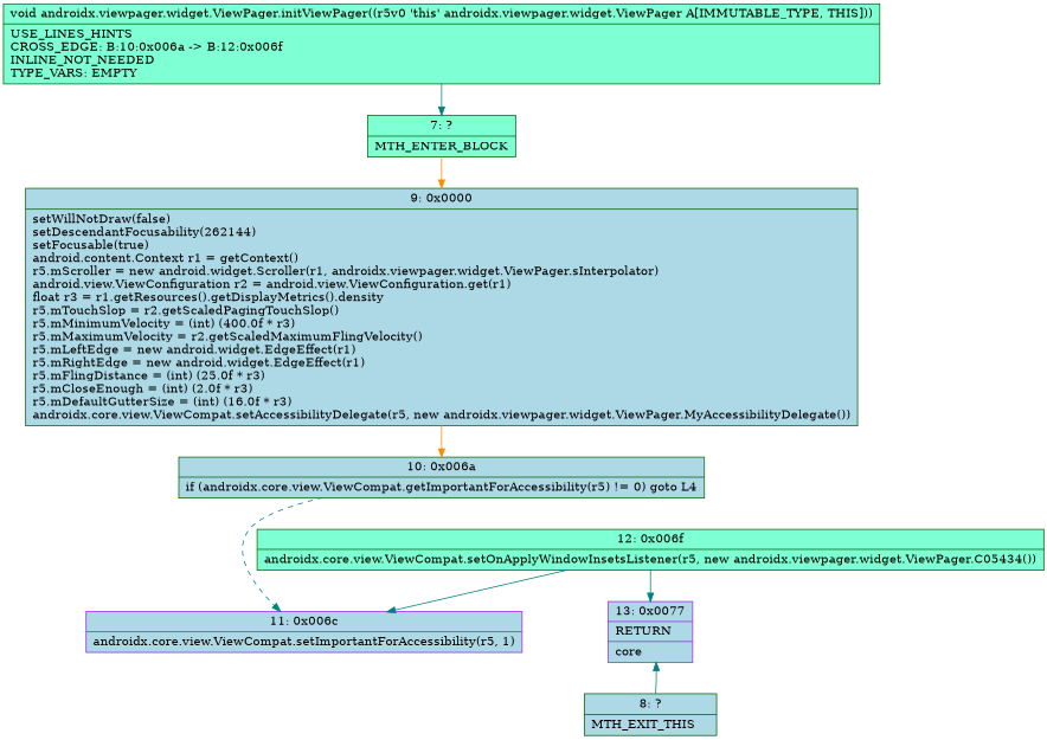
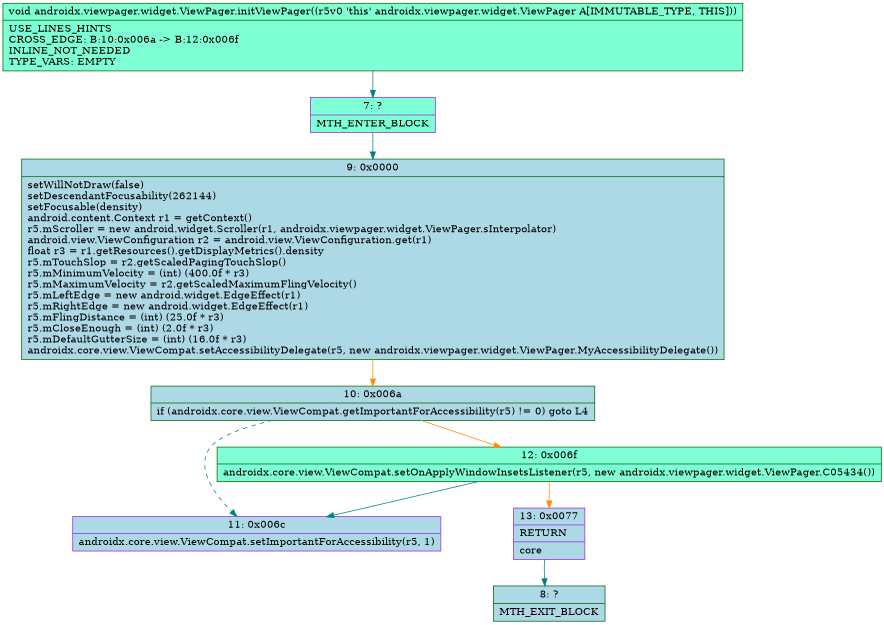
  digraph {
    node [color=darkgreen fillcolor=lightblue shape=record style=filled]
    edge [color=teal]
-   n1 [fillcolor=aquamarine label="{7\:\ ?|MTH_ENTER_BLOCK\l}"]
-   n2 [label="{9\:\ 0x0000|setWillNotDraw(false)\lsetDescendantFocusability(262144)\lsetFocusable(true)\landroid.content.Context r1 = getContext()\lr5.mScroller = new android.widget.Scroller(r1, androidx.viewpager.widget.ViewPager.sInterpolator)\landroid.view.ViewConfiguration r2 = android.view.ViewConfiguration.get(r1)\lfloat r3 = r1.getResources().getDisplayMetrics().density\lr5.mTouchSlop = r2.getScaledPagingTouchSlop()\lr5.mMinimumVelocity = (int) (400.0f * r3)\lr5.mMaximumVelocity = r2.getScaledMaximumFlingVelocity()\lr5.mLeftEdge = new android.widget.EdgeEffect(r1)\lr5.mRightEdge = new android.widget.EdgeEffect(r1)\lr5.mFlingDistance = (int) (25.0f * r3)\lr5.mCloseEnough = (int) (2.0f * r3)\lr5.mDefaultGutterSize = (int) (16.0f * r3)\landroidx.core.view.ViewCompat.setAccessibilityDelegate(r5, new androidx.viewpager.widget.ViewPager.MyAccessibilityDelegate())\l}"]
+   n1 [color=purple fillcolor=aquamarine label="{7\:\ ?|MTH_ENTER_BLOCK\l}"]
+   n2 [label="{9\:\ 0x0000|setWillNotDraw(false)\lsetDescendantFocusability(262144)\lsetFocusable(density)\landroid.content.Context r1 = getContext()\lr5.mScroller = new android.widget.Scroller(r1, androidx.viewpager.widget.ViewPager.sInterpolator)\landroid.view.ViewConfiguration r2 = android.view.ViewConfiguration.get(r1)\lfloat r3 = r1.getResources().getDisplayMetrics().density\lr5.mTouchSlop = r2.getScaledPagingTouchSlop()\lr5.mMinimumVelocity = (int) (400.0f * r3)\lr5.mMaximumVelocity = r2.getScaledMaximumFlingVelocity()\lr5.mLeftEdge = new android.widget.EdgeEffect(r1)\lr5.mRightEdge = new android.widget.EdgeEffect(r1)\lr5.mFlingDistance = (int) (25.0f * r3)\lr5.mCloseEnough = (int) (2.0f * r3)\lr5.mDefaultGutterSize = (int) (16.0f * r3)\landroidx.core.view.ViewCompat.setAccessibilityDelegate(r5, new androidx.viewpager.widget.ViewPager.MyAccessibilityDelegate())\l}"]
    n3 [label="{10\:\ 0x006a|if (androidx.core.view.ViewCompat.getImportantForAccessibility(r5) != 0) goto L4\l}"]
    n4 [color=purple label="{11\:\ 0x006c|androidx.core.view.ViewCompat.setImportantForAccessibility(r5, 1)\l}"]
    n5 [fillcolor=aquamarine label="{12\:\ 0x006f|androidx.core.view.ViewCompat.setOnApplyWindowInsetsListener(r5, new androidx.viewpager.widget.ViewPager.C05434())\l}"]
    n6 [color=purple label="{13\:\ 0x0077|RETURN\l|core\l}"]
-   n7 [label="{8\:\ ?|MTH_EXIT_THIS\l}"]
+   n7 [label="{8\:\ ?|MTH_EXIT_BLOCK\l}"]
    n8 [fillcolor=aquamarine label="{void androidx.viewpager.widget.ViewPager.initViewPager((r5v0 'this' androidx.viewpager.widget.ViewPager A[IMMUTABLE_TYPE, THIS]))  | USE_LINES_HINTS\lCROSS_EDGE: B:10:0x006a \-\> B:12:0x006f\lINLINE_NOT_NEEDED\lTYPE_VARS: EMPTY\l}"]
-   n1 -> n2 [color=darkorange]
+   n1 -> n2
    n2 -> n3 [color=darkorange]
    n3 -> n4 [style=dashed]
+   n3 -> n5 [color=darkorange]
    n5 -> n4
-   n5 -> n6
-   n7 -> n6
+   n5 -> n6 [color=darkorange]
+   n6 -> n7
    n8 -> n1
  }
